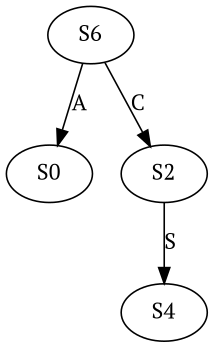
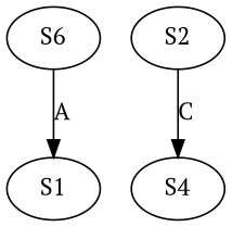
  strict digraph {
    fontname="PT Serif"
    node [fontname="PT Serif"]
    edge [fontname="PT Serif"]
    n1 [label=S6]
-   S1 [label=S0]
+   S1
    S2
    S4
    n1 -> S1 [label=A]
-   n1 -> S2 [label=C]
-   S2 -> S4 [label=S]
+   S2 -> S4 [label=C]
  }
